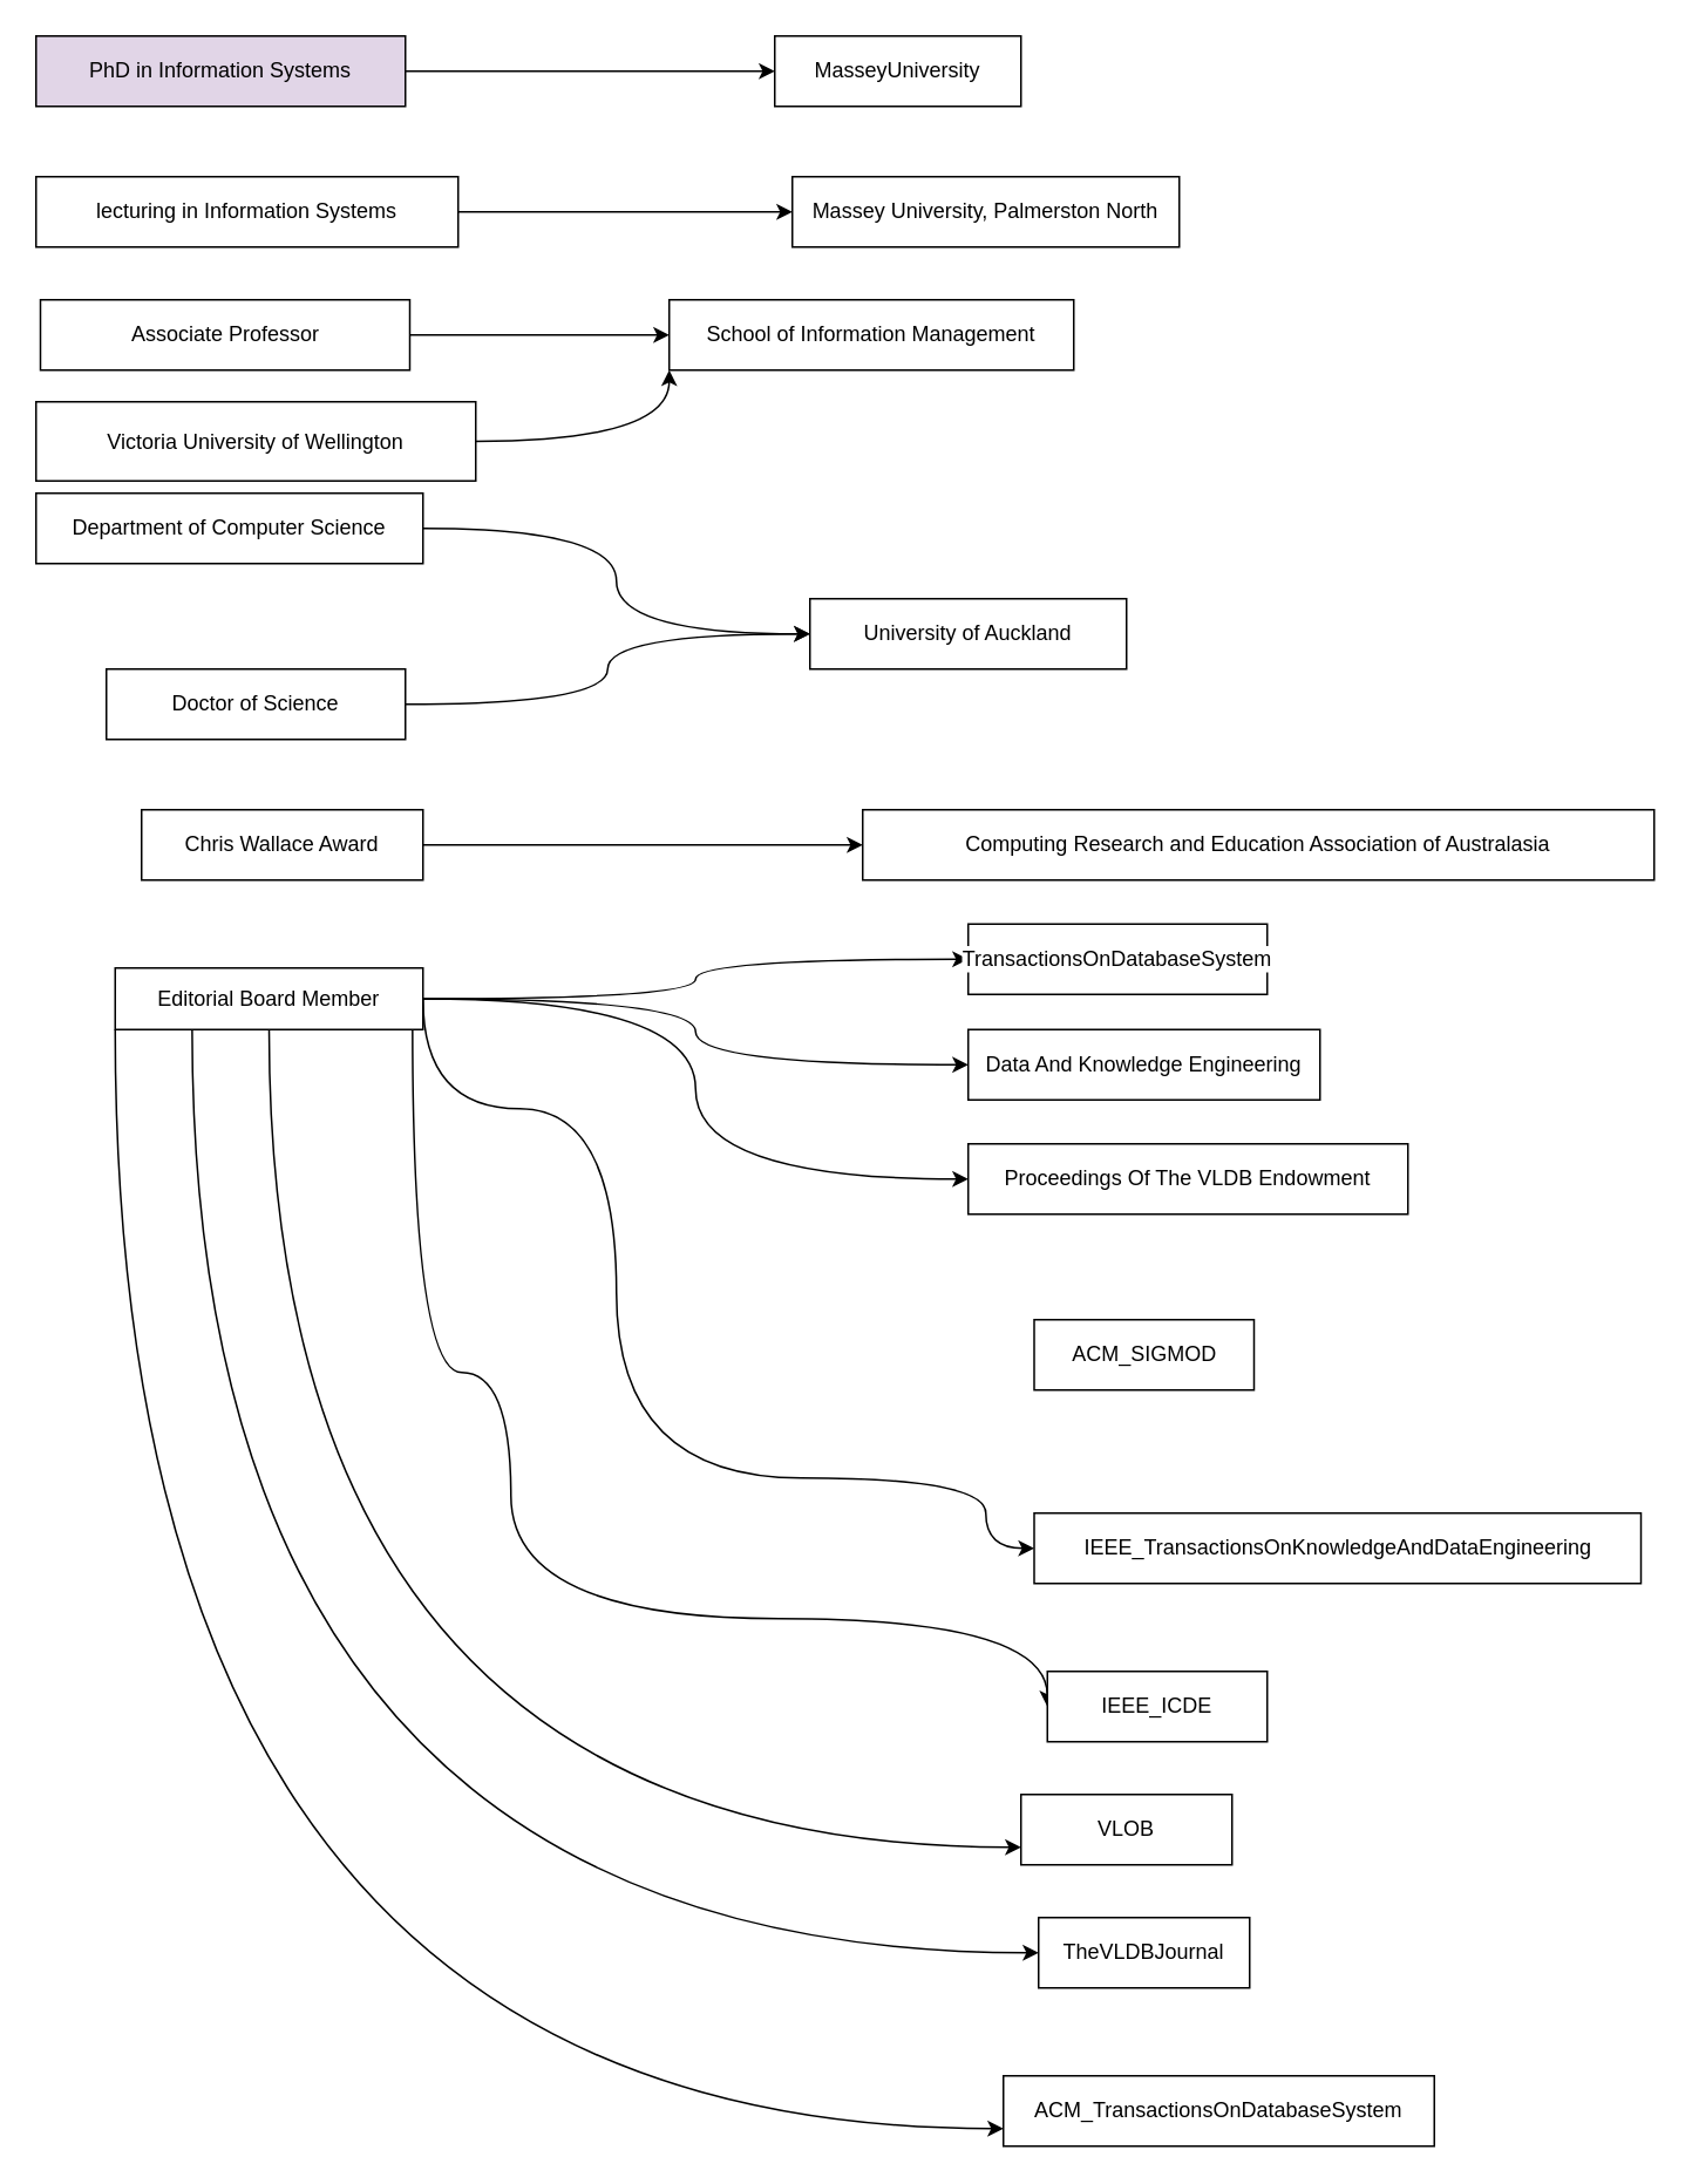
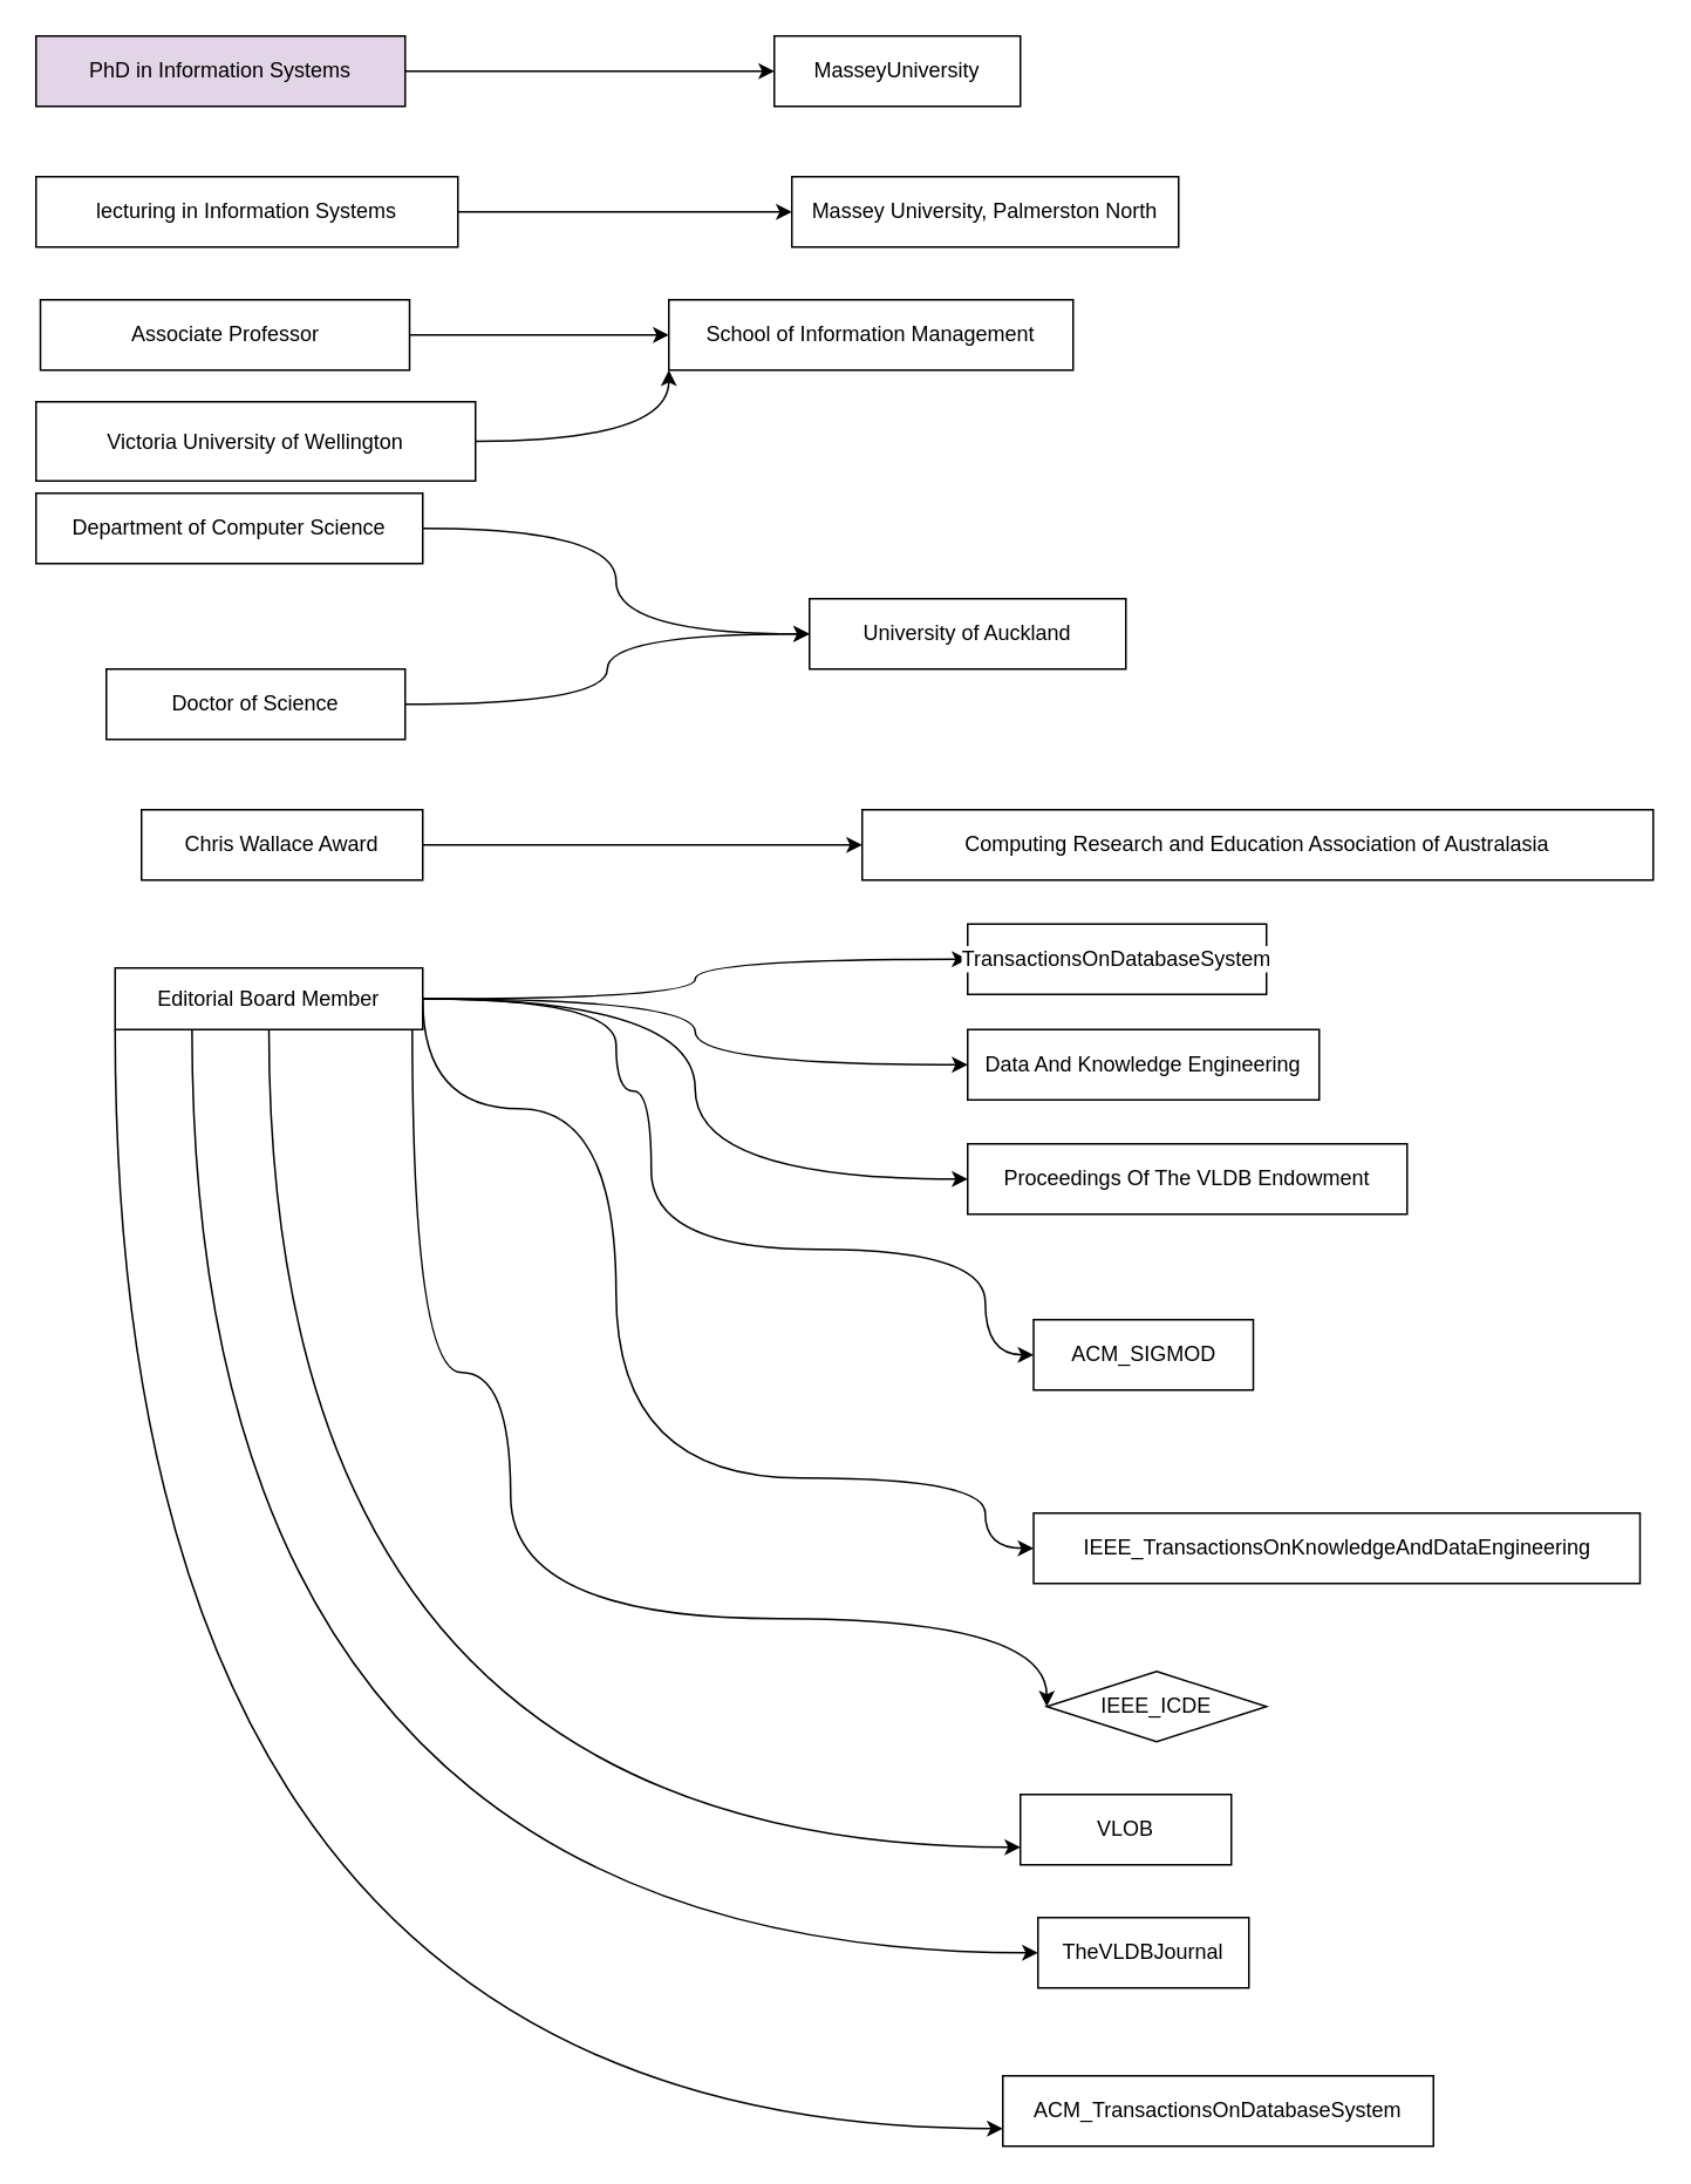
  <mxCell id="0" />
  <mxCell id="1" parent="0" />
+ <mxCell id="2" style="edgeStyle=orthogonalEdgeStyle;rounded=0;orthogonalLoop=1;jettySize=auto;html=1;exitX=1;exitY=0.5;exitDx=0;exitDy=0;entryX=0;entryY=0.5;entryDx=0;entryDy=0;fontFamily=Helvetica;fontSize=12;fontColor=default;curved=1;" parent="1" source="23" target="24" edge="1"><mxGeometry relative="1" as="geometry"><Array as="points"><mxPoint x="350" y="568" /><mxPoint x="350" y="620" /><mxPoint x="370" y="620" /><mxPoint x="370" y="710" /><mxPoint x="560" y="710" /><mxPoint x="560" y="770" /></Array></mxGeometry></mxCell>
  <mxCell id="3" style="edgeStyle=orthogonalEdgeStyle;rounded=0;orthogonalLoop=1;jettySize=auto;html=1;exitX=0.966;exitY=0.943;exitDx=0;exitDy=0;entryX=0;entryY=0.5;entryDx=0;entryDy=0;fontFamily=Helvetica;fontSize=12;fontColor=default;curved=1;exitPerimeter=0;" parent="1" source="23" target="26" edge="1"><mxGeometry relative="1" as="geometry"><Array as="points"><mxPoint x="234" y="780" /><mxPoint x="290" y="780" /><mxPoint x="290" y="920" /><mxPoint x="595" y="920" /></Array></mxGeometry></mxCell>
  <mxCell id="4" style="edgeStyle=orthogonalEdgeStyle;rounded=0;orthogonalLoop=1;jettySize=auto;html=1;exitX=1;exitY=0.5;exitDx=0;exitDy=0;entryX=0;entryY=0.5;entryDx=0;entryDy=0;fontFamily=Helvetica;fontSize=12;fontColor=default;curved=1;" parent="1" source="23" target="27" edge="1"><mxGeometry relative="1" as="geometry"><Array as="points"><mxPoint x="240" y="630" /><mxPoint x="350" y="630" /><mxPoint x="350" y="840" /><mxPoint x="560" y="840" /><mxPoint x="560" y="880" /></Array></mxGeometry></mxCell>
  <mxCell id="5" style="edgeStyle=orthogonalEdgeStyle;rounded=0;orthogonalLoop=1;jettySize=auto;html=1;exitX=1;exitY=0.5;exitDx=0;exitDy=0;fontFamily=Helvetica;fontSize=12;fontColor=default;curved=1;" parent="1" source="6" target="30" edge="1"><mxGeometry relative="1" as="geometry"><Array as="points"><mxPoint x="380" y="40" /><mxPoint x="380" y="40" /></Array></mxGeometry></mxCell>
  <mxCell id="6" value="PhD in Information Systems" style="rounded=0;whiteSpace=wrap;html=1;fillColor=#e1d5e7;" parent="1" vertex="1"><mxGeometry x="20" y="20" width="210" height="40" as="geometry" /></mxCell>
  <mxCell id="7" style="edgeStyle=orthogonalEdgeStyle;curved=1;rounded=0;orthogonalLoop=1;jettySize=auto;html=1;exitX=1;exitY=0.5;exitDx=0;exitDy=0;strokeColor=default;align=center;verticalAlign=middle;fontFamily=Helvetica;fontSize=12;fontColor=default;labelBackgroundColor=default;endArrow=classic;entryX=0;entryY=0.5;entryDx=0;entryDy=0;" parent="1" source="8" edge="1" target="39"><mxGeometry relative="1" as="geometry"><mxPoint x="440" y="80" as="targetPoint" /><Array as="points" /></mxGeometry></mxCell>
  <mxCell id="8" value="&lt;span style=&quot;white-space: nowrap;&quot;&gt;lecturing in&amp;nbsp;&lt;/span&gt;Information Systems" style="rounded=0;whiteSpace=wrap;html=1;" parent="1" vertex="1"><mxGeometry x="20" y="100" width="240" height="40" as="geometry" /></mxCell>
  <mxCell id="9" style="edgeStyle=orthogonalEdgeStyle;curved=1;rounded=0;orthogonalLoop=1;jettySize=auto;html=1;exitX=1;exitY=0.5;exitDx=0;exitDy=0;entryX=0;entryY=0.5;entryDx=0;entryDy=0;strokeColor=default;align=center;verticalAlign=middle;fontFamily=Helvetica;fontSize=12;fontColor=default;labelBackgroundColor=default;endArrow=classic;" parent="1" source="10" target="31" edge="1"><mxGeometry relative="1" as="geometry" /></mxCell>
  <mxCell id="10" value="Associate Professor" style="rounded=0;whiteSpace=wrap;html=1;strokeColor=default;align=center;verticalAlign=middle;fontFamily=Helvetica;fontSize=12;fontColor=default;fillColor=default;" parent="1" vertex="1"><mxGeometry x="22.5" y="170" width="210" height="40" as="geometry" /></mxCell>
  <mxCell id="11" style="edgeStyle=orthogonalEdgeStyle;curved=1;rounded=0;orthogonalLoop=1;jettySize=auto;html=1;exitX=1;exitY=0.5;exitDx=0;exitDy=0;entryX=0;entryY=0.5;entryDx=0;entryDy=0;strokeColor=default;align=center;verticalAlign=middle;fontFamily=Helvetica;fontSize=12;fontColor=default;labelBackgroundColor=default;endArrow=classic;" parent="1" source="12" target="34" edge="1"><mxGeometry relative="1" as="geometry" /></mxCell>
  <mxCell id="12" value="Department of Computer Science" style="rounded=0;whiteSpace=wrap;html=1;strokeColor=default;align=center;verticalAlign=middle;fontFamily=Helvetica;fontSize=12;fontColor=default;fillColor=default;" parent="1" vertex="1"><mxGeometry x="20" y="280" width="220" height="40" as="geometry" /></mxCell>
  <mxCell id="13" style="edgeStyle=orthogonalEdgeStyle;curved=1;rounded=0;orthogonalLoop=1;jettySize=auto;html=1;exitX=1;exitY=0.5;exitDx=0;exitDy=0;entryX=0;entryY=0.5;entryDx=0;entryDy=0;strokeColor=default;align=center;verticalAlign=middle;fontFamily=Helvetica;fontSize=12;fontColor=default;labelBackgroundColor=default;endArrow=classic;" parent="1" source="14" target="34" edge="1"><mxGeometry relative="1" as="geometry" /></mxCell>
  <mxCell id="14" value="Doctor of Science" style="rounded=0;whiteSpace=wrap;html=1;strokeColor=default;align=center;verticalAlign=middle;fontFamily=Helvetica;fontSize=12;fontColor=default;fillColor=default;" parent="1" vertex="1"><mxGeometry x="60" y="380" width="170" height="40" as="geometry" /></mxCell>
  <mxCell id="15" style="edgeStyle=orthogonalEdgeStyle;curved=1;rounded=0;orthogonalLoop=1;jettySize=auto;html=1;exitX=1;exitY=0.5;exitDx=0;exitDy=0;entryX=0;entryY=0.5;entryDx=0;entryDy=0;strokeColor=default;align=center;verticalAlign=middle;fontFamily=Helvetica;fontSize=12;fontColor=default;labelBackgroundColor=default;endArrow=classic;" parent="1" source="16" target="35" edge="1"><mxGeometry relative="1" as="geometry" /></mxCell>
  <mxCell id="16" value="Chris Wallace Award" style="rounded=0;whiteSpace=wrap;html=1;strokeColor=default;align=center;verticalAlign=middle;fontFamily=Helvetica;fontSize=12;fontColor=default;fillColor=default;" parent="1" vertex="1"><mxGeometry x="80" y="460" width="160" height="40" as="geometry" /></mxCell>
  <mxCell id="17" style="edgeStyle=orthogonalEdgeStyle;curved=1;rounded=0;orthogonalLoop=1;jettySize=auto;html=1;exitX=1;exitY=0.5;exitDx=0;exitDy=0;entryX=0;entryY=0.5;entryDx=0;entryDy=0;strokeColor=default;align=center;verticalAlign=middle;fontFamily=Helvetica;fontSize=12;fontColor=default;labelBackgroundColor=default;endArrow=classic;" parent="1" source="23" target="36" edge="1"><mxGeometry relative="1" as="geometry" /></mxCell>
  <mxCell id="18" style="edgeStyle=orthogonalEdgeStyle;curved=1;rounded=0;orthogonalLoop=1;jettySize=auto;html=1;exitX=1;exitY=0.5;exitDx=0;exitDy=0;entryX=0;entryY=0.5;entryDx=0;entryDy=0;strokeColor=default;align=center;verticalAlign=middle;fontFamily=Helvetica;fontSize=12;fontColor=default;labelBackgroundColor=default;endArrow=classic;" parent="1" source="23" target="37" edge="1"><mxGeometry relative="1" as="geometry" /></mxCell>
  <mxCell id="19" style="edgeStyle=orthogonalEdgeStyle;curved=1;rounded=0;orthogonalLoop=1;jettySize=auto;html=1;exitX=1;exitY=0.5;exitDx=0;exitDy=0;entryX=0;entryY=0.5;entryDx=0;entryDy=0;strokeColor=default;align=center;verticalAlign=middle;fontFamily=Helvetica;fontSize=12;fontColor=default;labelBackgroundColor=default;endArrow=classic;" parent="1" source="23" target="38" edge="1"><mxGeometry relative="1" as="geometry"><Array as="points"><mxPoint x="395" y="568" /><mxPoint x="395" y="670" /></Array></mxGeometry></mxCell>
  <mxCell id="20" style="edgeStyle=orthogonalEdgeStyle;rounded=0;orthogonalLoop=1;jettySize=auto;html=1;exitX=0.5;exitY=1;exitDx=0;exitDy=0;entryX=0;entryY=0.75;entryDx=0;entryDy=0;curved=1;" edge="1" parent="1" source="23" target="28"><mxGeometry relative="1" as="geometry" /></mxCell>
  <mxCell id="21" style="edgeStyle=orthogonalEdgeStyle;rounded=0;orthogonalLoop=1;jettySize=auto;html=1;exitX=0.25;exitY=1;exitDx=0;exitDy=0;entryX=0;entryY=0.5;entryDx=0;entryDy=0;curved=1;" edge="1" parent="1" source="23" target="29"><mxGeometry relative="1" as="geometry" /></mxCell>
  <mxCell id="22" style="edgeStyle=orthogonalEdgeStyle;rounded=0;orthogonalLoop=1;jettySize=auto;html=1;exitX=0;exitY=1;exitDx=0;exitDy=0;entryX=0;entryY=0.75;entryDx=0;entryDy=0;curved=1;" edge="1" parent="1" source="23" target="25"><mxGeometry relative="1" as="geometry" /></mxCell>
  <mxCell id="23" value="Editorial Board Member" style="rounded=0;whiteSpace=wrap;html=1;strokeColor=default;align=center;verticalAlign=middle;fontFamily=Helvetica;fontSize=12;fontColor=default;fillColor=default;" parent="1" vertex="1"><mxGeometry x="65" y="550" width="175" height="35" as="geometry" /></mxCell>
  <mxCell id="24" value="ACM_SIGMOD" style="rounded=0;whiteSpace=wrap;html=1;strokeColor=default;align=center;verticalAlign=middle;fontFamily=Helvetica;fontSize=12;fontColor=default;fillColor=default;" parent="1" vertex="1"><mxGeometry x="587.5" y="750" width="125" height="40" as="geometry" /></mxCell>
  <mxCell id="25" value="ACM_TransactionsOnDatabaseSystem" style="rounded=0;whiteSpace=wrap;html=1;strokeColor=default;align=center;verticalAlign=middle;fontFamily=Helvetica;fontSize=12;fontColor=default;fillColor=default;" parent="1" vertex="1"><mxGeometry x="570" y="1180" width="245" height="40" as="geometry" /></mxCell>
- <mxCell id="26" value="IEEE_ICDE" style="rounded=0;whiteSpace=wrap;html=1;strokeColor=default;align=center;verticalAlign=middle;fontFamily=Helvetica;fontSize=12;fontColor=default;fillColor=default;" parent="1" vertex="1"><mxGeometry x="595" y="950" width="125" height="40" as="geometry" /></mxCell>
+ <mxCell id="26" value="IEEE_ICDE" style="rhombus;whiteSpace=wrap;html=1;strokeColor=default;align=center;verticalAlign=middle;fontFamily=Helvetica;fontSize=12;fontColor=default;fillColor=default;" parent="1" vertex="1"><mxGeometry x="595" y="950" width="125" height="40" as="geometry" /></mxCell>
  <mxCell id="27" value="IEEE_TransactionsOnKnowledgeAndDataEngineering" style="rounded=0;whiteSpace=wrap;html=1;strokeColor=default;align=center;verticalAlign=middle;fontFamily=Helvetica;fontSize=12;fontColor=default;fillColor=default;" parent="1" vertex="1"><mxGeometry x="587.5" y="860" width="345" height="40" as="geometry" /></mxCell>
  <mxCell id="28" value="VLOB" style="rounded=0;whiteSpace=wrap;html=1;strokeColor=default;align=center;verticalAlign=middle;fontFamily=Helvetica;fontSize=12;fontColor=default;fillColor=default;" parent="1" vertex="1"><mxGeometry x="580" y="1020" width="120" height="40" as="geometry" /></mxCell>
  <mxCell id="29" value="TheVLDBJournal" style="rounded=0;whiteSpace=wrap;html=1;strokeColor=default;align=center;verticalAlign=middle;fontFamily=Helvetica;fontSize=12;fontColor=default;fillColor=default;" parent="1" vertex="1"><mxGeometry x="590" y="1090" width="120" height="40" as="geometry" /></mxCell>
  <mxCell id="30" value="MasseyUniversity" style="rounded=0;whiteSpace=wrap;html=1;strokeColor=default;align=center;verticalAlign=middle;fontFamily=Helvetica;fontSize=12;fontColor=default;fillColor=default;" parent="1" vertex="1"><mxGeometry x="440" y="20" width="140" height="40" as="geometry" /></mxCell>
  <mxCell id="31" value="School of Information Management" style="rounded=0;whiteSpace=wrap;html=1;strokeColor=default;align=center;verticalAlign=middle;fontFamily=Helvetica;fontSize=12;fontColor=default;labelBackgroundColor=default;fillColor=default;" parent="1" vertex="1"><mxGeometry x="380" y="170" width="230" height="40" as="geometry" /></mxCell>
  <mxCell id="32" style="edgeStyle=orthogonalEdgeStyle;rounded=0;orthogonalLoop=1;jettySize=auto;html=1;exitX=1;exitY=0.5;exitDx=0;exitDy=0;entryX=0;entryY=1;entryDx=0;entryDy=0;curved=1;" edge="1" parent="1" source="33" target="31"><mxGeometry relative="1" as="geometry" /></mxCell>
  <mxCell id="33" value="Victoria University of Wellington" style="rounded=0;whiteSpace=wrap;html=1;strokeColor=default;align=center;verticalAlign=middle;fontFamily=Helvetica;fontSize=12;fontColor=default;labelBackgroundColor=default;fillColor=default;" parent="1" vertex="1"><mxGeometry x="20" y="228" width="250" height="45" as="geometry" /></mxCell>
  <mxCell id="34" value="University of Auckland" style="rounded=0;whiteSpace=wrap;html=1;strokeColor=default;align=center;verticalAlign=middle;fontFamily=Helvetica;fontSize=12;fontColor=default;labelBackgroundColor=default;fillColor=default;" parent="1" vertex="1"><mxGeometry x="460" y="340" width="180" height="40" as="geometry" /></mxCell>
  <mxCell id="35" value="Computing Research and Education Association of Australasia" style="rounded=0;whiteSpace=wrap;html=1;strokeColor=default;align=center;verticalAlign=middle;fontFamily=Helvetica;fontSize=12;fontColor=default;labelBackgroundColor=default;fillColor=default;" parent="1" vertex="1"><mxGeometry x="490" y="460" width="450" height="40" as="geometry" /></mxCell>
  <mxCell id="36" value="TransactionsOnDatabaseSystem" style="rounded=0;whiteSpace=wrap;html=1;strokeColor=default;align=center;verticalAlign=middle;fontFamily=Helvetica;fontSize=12;fontColor=default;labelBackgroundColor=default;fillColor=default;" parent="1" vertex="1"><mxGeometry x="550" y="525" width="170" height="40" as="geometry" /></mxCell>
  <mxCell id="37" value="Data And Knowledge Engineering" style="rounded=0;whiteSpace=wrap;html=1;strokeColor=default;align=center;verticalAlign=middle;fontFamily=Helvetica;fontSize=12;fontColor=default;labelBackgroundColor=default;fillColor=default;" parent="1" vertex="1"><mxGeometry x="550" y="585" width="200" height="40" as="geometry" /></mxCell>
  <mxCell id="38" value="Proceedings Of The VLDB Endowment" style="rounded=0;whiteSpace=wrap;html=1;strokeColor=default;align=center;verticalAlign=middle;fontFamily=Helvetica;fontSize=12;fontColor=default;labelBackgroundColor=default;fillColor=default;" parent="1" vertex="1"><mxGeometry x="550" y="650" width="250" height="40" as="geometry" /></mxCell>
  <mxCell id="39" value="Massey University, Palmerston North" style="rounded=0;whiteSpace=wrap;html=1;" vertex="1" parent="1"><mxGeometry x="450" y="100" width="220" height="40" as="geometry" /></mxCell>
